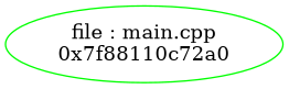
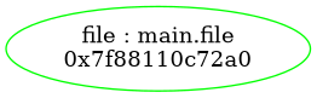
  digraph {
    rankdir=LR
-   n1 [color=green label="file : main.cpp\n0x7f88110c72a0"]
+   n1 [color=green label="file : main.file\n0x7f88110c72a0"]
  }
